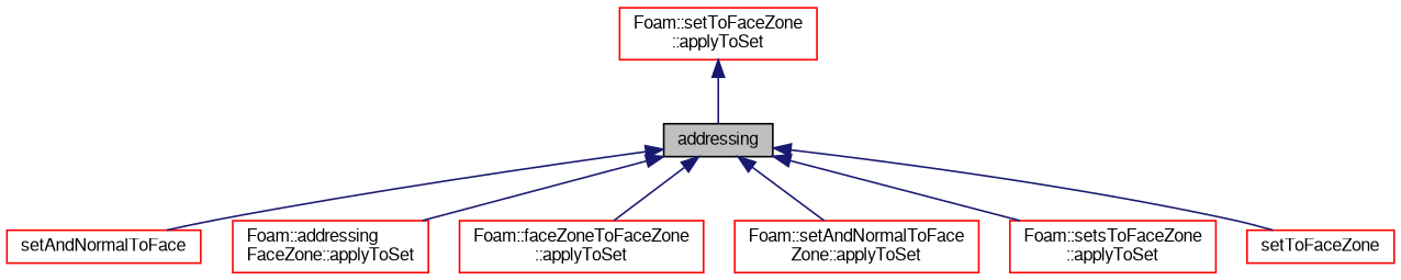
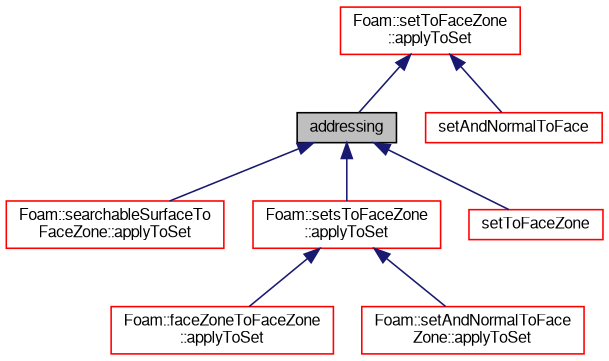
  digraph {
    rankdir=TB
    node [color=red fontname=FreeSans fontsize=10 shape=record]
    edge [color=midnightblue dir=back fontname=FreeSans fontsize=10 labelfontname=FreeSans labelfontsize=10 style=solid]
    n1 [color=black fillcolor=grey75 fontcolor=black height=0.2 label=addressing style=filled width=0.4]
    n2 [height=0.2 label=setAndNormalToFace width=0.4]
-   n3 [height=0.2 label="Foam::addressing\lFaceZone::applyToSet" width=0.4]
+   n3 [height=0.2 label="Foam::searchableSurfaceTo\lFaceZone::applyToSet" width=0.4]
    n4 [height=0.2 label="Foam::faceZoneToFaceZone\l::applyToSet" width=0.4]
    n5 [height=0.2 label="Foam::setAndNormalToFace\lZone::applyToSet" width=0.4]
    n6 [height=0.2 label="Foam::setsToFaceZone\l::applyToSet" width=0.4]
    n7 [height=0.2 label=setToFaceZone width=0.4]
    n8 [height=0.2 label="Foam::setToFaceZone\l::applyToSet" width=0.4]
-   n1 -> n2
+   n8 -> n2
    n1 -> n3
-   n1 -> n4
-   n1 -> n5
+   n6 -> n4
+   n6 -> n5
    n1 -> n6
    n1 -> n7
    n8 -> n1
  }
